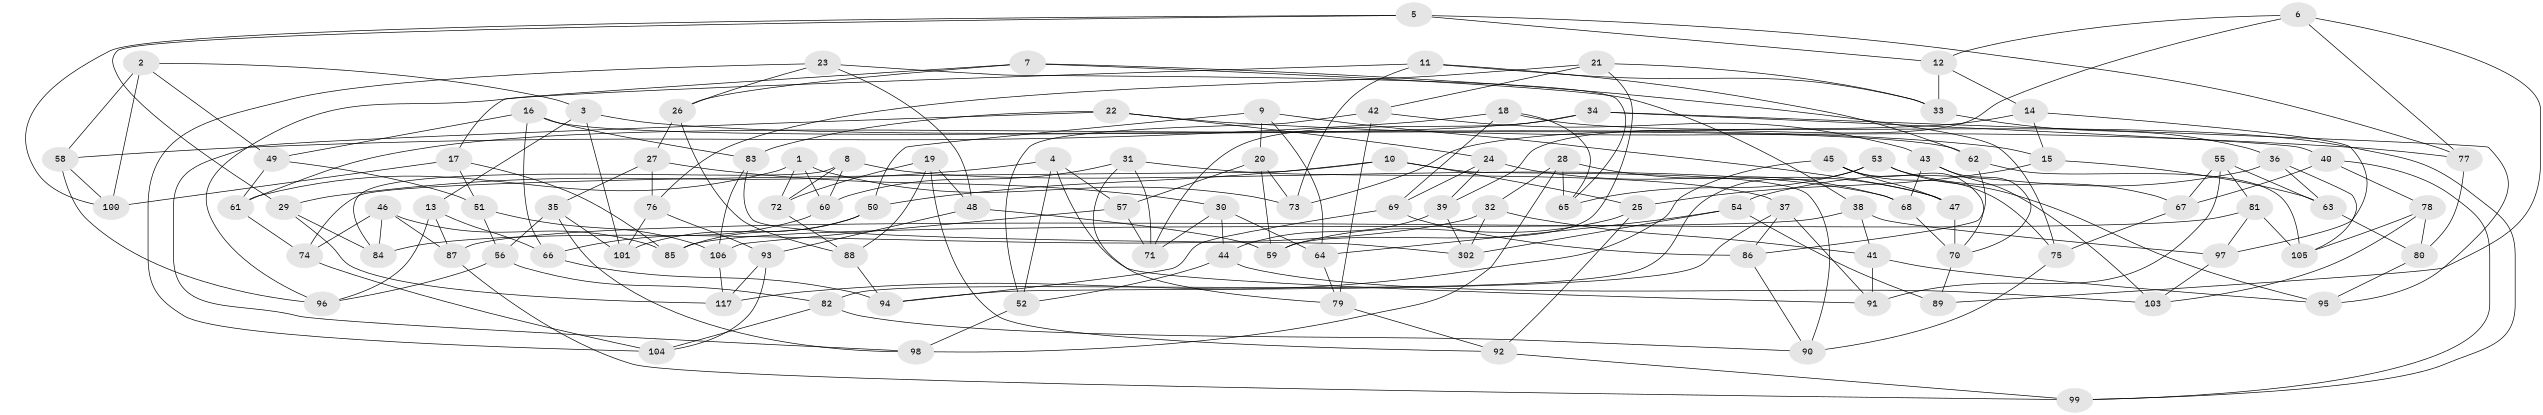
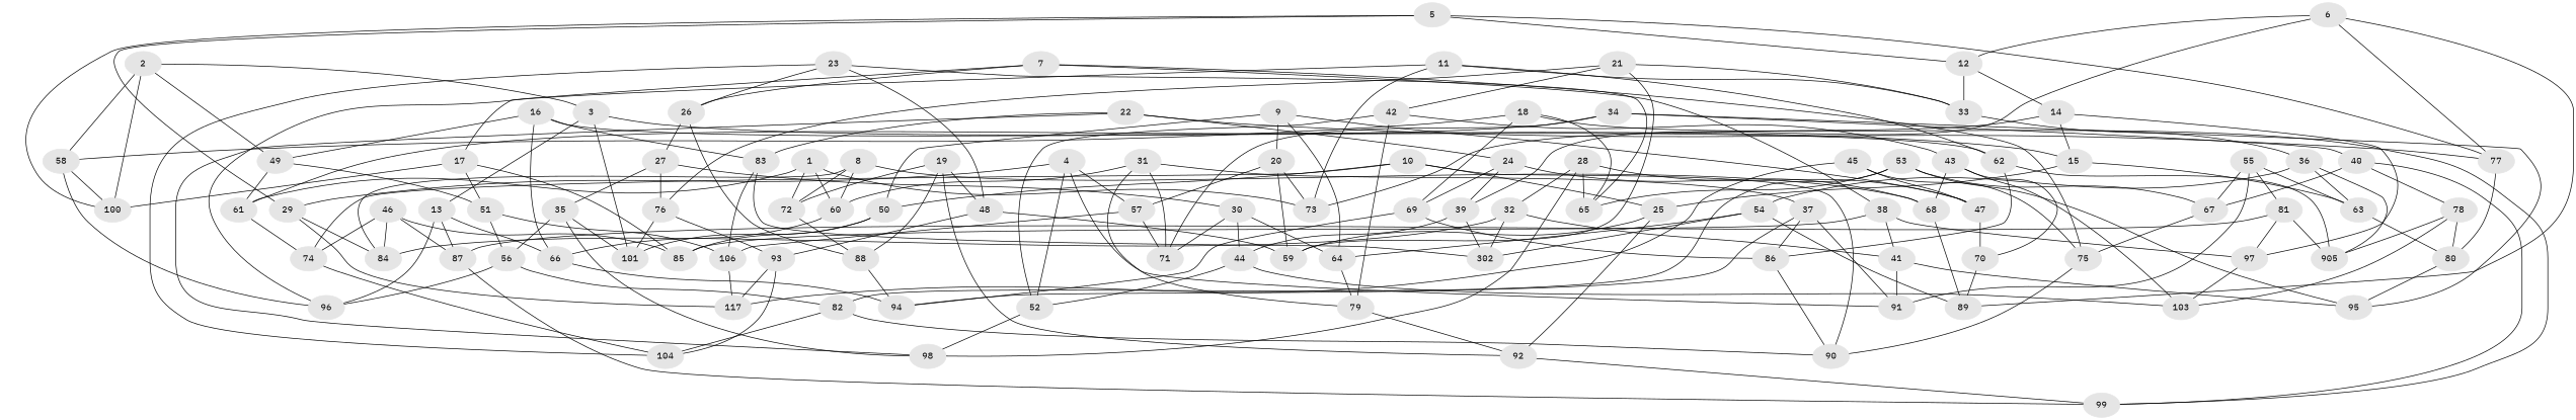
  graph {
    fontname="IBM Plex Mono"
    node [color=gray90 fontname="IBM Plex Mono" style=filled]
    edge [fontname="IBM Plex Mono"]
    1
    60
    61
    72
    73
    66
    74
    88
    2
    3
    49
    58
    100
    13
    15
    101
    51
    96
    87
    25
    63
    4
    29
    52
    57
    91
    84
    n28 [label=117]
    98
    71
    106
    5
    12
    77
    33
    14
    80
    6
    39
    89
    44
    n42 [label=302]
    7
    17
    26
    38
    75
    85
    27
    97
    41
    90
    8
    68
    9
    20
    47
    50
    64
    59
    70
    79
    10
    92
    104
    11
    62
    36
-   105
+   105 [label=905]
    86
    94
    99
    103
    16
    83
    56
    18
    65
    69
    19
    48
    93
    21
    42
    76
    43
    22
    24
    23
    30
    35
    28
    32
    31
    37
    95
    54
    34
    40
    67
    78
    82
    45
    46
    53
    55
    81
    1 -- 60
    1 -- 61
    1 -- 72
    1 -- 73
    60 -- 66
    61 -- 74
    72 -- 88
    66 -- 94
    74 -- 104
    88 -- 94
    2 -- 3
    2 -- 49
    2 -- 58
    2 -- 100
    3 -- 13
    3 -- 15
    3 -- 101
    49 -- 61
    49 -- 51
    58 -- 100
    58 -- 96
    13 -- 66
    13 -- 96
    13 -- 87
    15 -- 25
    15 -- 63
    51 -- 106
    51 -- 56
    87 -- 99
    25 -- 59
    25 -- 92
    63 -- 80
    4 -- 29
    4 -- 52
    4 -- 57
    4 -- 91
    29 -- 84
    29 -- n28
    52 -- 98
    57 -- 71
    57 -- 106
    106 -- n28
    5 -- 100
    5 -- 29
    5 -- 12
    5 -- 77
    12 -- 33
    12 -- 14
    77 -- 80
    33 -- 36
    14 -- 73
    14 -- 15
    14 -- 97
    80 -- 95
    6 -- 12
    6 -- 77
    6 -- 39
    6 -- 89
    39 -- 44
    39 -- n42
    44 -- 52
    44 -- 103
    7 -- 17
    7 -- 26
    7 -- 38
    7 -- 75
    17 -- 100
    17 -- 51
    17 -- 85
    26 -- 88
    26 -- 27
    38 -- 85
    38 -- 97
    38 -- 41
    75 -- 90
    27 -- 76
    27 -- 30
    27 -- 35
    97 -- 103
    41 -- 91
    41 -- 95
    8 -- 60
    8 -- 72
    8 -- 84
    8 -- 68
-   68 -- 70
+   68 -- 89
    9 -- 20
    9 -- 47
    9 -- 50
    9 -- 64
    20 -- 73
    20 -- 57
    20 -- 59
    47 -- 70
    50 -- 101
    50 -- 85
    64 -- 79
    70 -- 89
    79 -- 92
    10 -- 74
    10 -- 25
    10 -- 90
    10 -- 50
    92 -- 99
    11 -- 73
    11 -- 96
    11 -- 33
    11 -- 62
    62 -- 105
    62 -- 86
    36 -- 63
    36 -- 105
    36 -- 54
    86 -- 90
    16 -- 66
    16 -- 49
    16 -- 62
    16 -- 83
    83 -- 106
    83 -- n42
    56 -- 96
    56 -- 82
    18 -- 58
    18 -- 99
    18 -- 65
    18 -- 69
    69 -- 86
    69 -- 94
    19 -- 72
    19 -- 88
    19 -- 92
    19 -- 48
    48 -- 59
    48 -- 93
    93 -- n28
    93 -- 104
    21 -- 33
    21 -- 59
    21 -- 42
    21 -- 76
    42 -- 52
    42 -- 79
    42 -- 43
    76 -- 101
    76 -- 93
    43 -- 68
    43 -- 70
    43 -- 103
    22 -- 98
    22 -- 77
    22 -- 83
    22 -- 24
    24 -- 39
    24 -- 68
    24 -- 69
    23 -- 26
    23 -- 104
    23 -- 65
    23 -- 48
    30 -- 71
    30 -- 44
    30 -- 64
    35 -- 101
    35 -- 98
    35 -- 56
    28 -- 98
    28 -- 47
    28 -- 65
    28 -- 32
    32 -- 84
    32 -- n42
    32 -- 41
    31 -- 60
    31 -- 71
    31 -- 79
    31 -- 37
    37 -- 91
    37 -- 86
    37 -- 94
    54 -- 89
    54 -- n42
    54 -- 64
    34 -- 61
    34 -- 71
    34 -- 95
    34 -- 40
    40 -- 99
    40 -- 67
    40 -- 78
    67 -- 75
    78 -- 80
    78 -- 105
    78 -- 103
    82 -- 90
    82 -- 104
    45 -- n28
    45 -- 75
    45 -- 47
-   45 -- 70
    46 -- 74
    46 -- 87
    46 -- 84
    46 -- 85
    53 -- 65
    53 -- 95
    53 -- 67
    53 -- 82
    55 -- 63
    55 -- 91
    55 -- 67
    55 -- 81
    81 -- 87
    81 -- 97
    81 -- 105
  }
